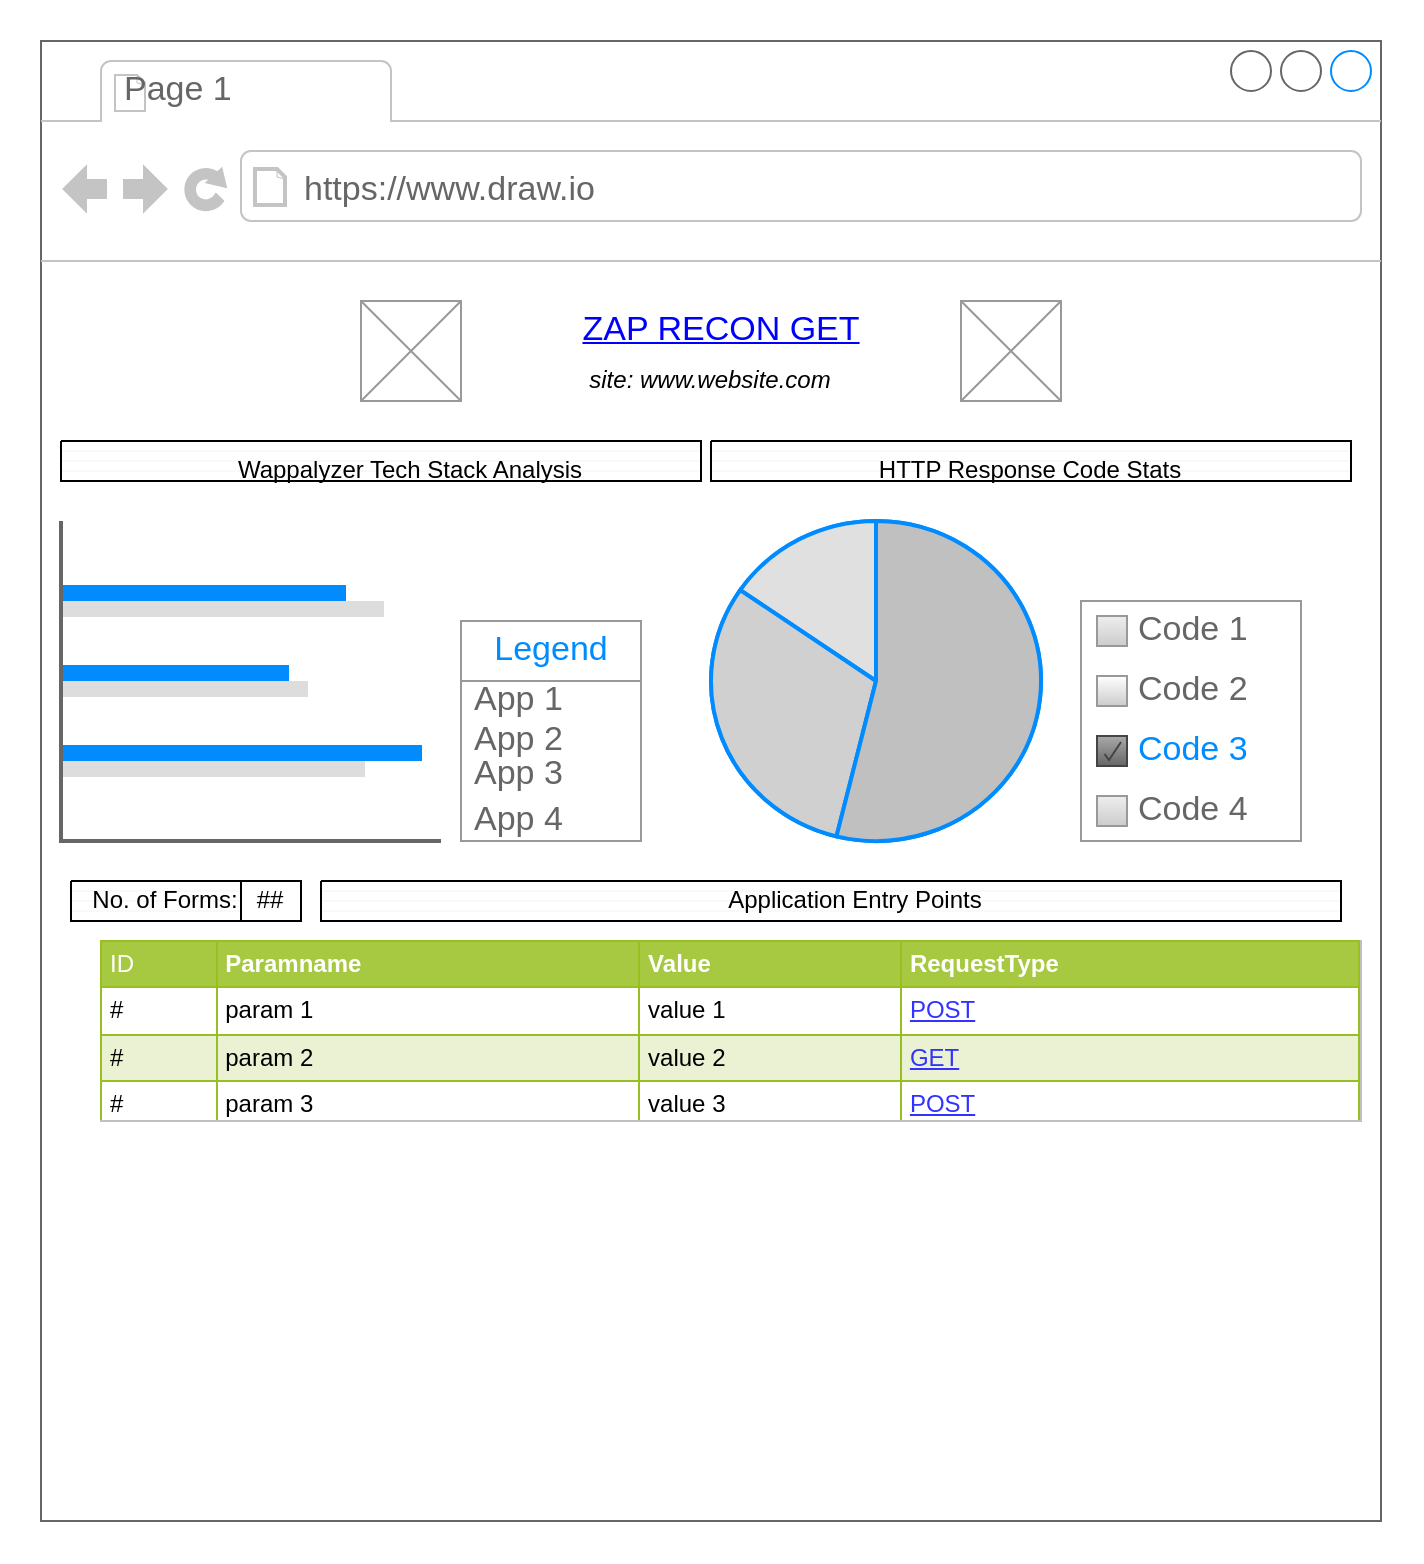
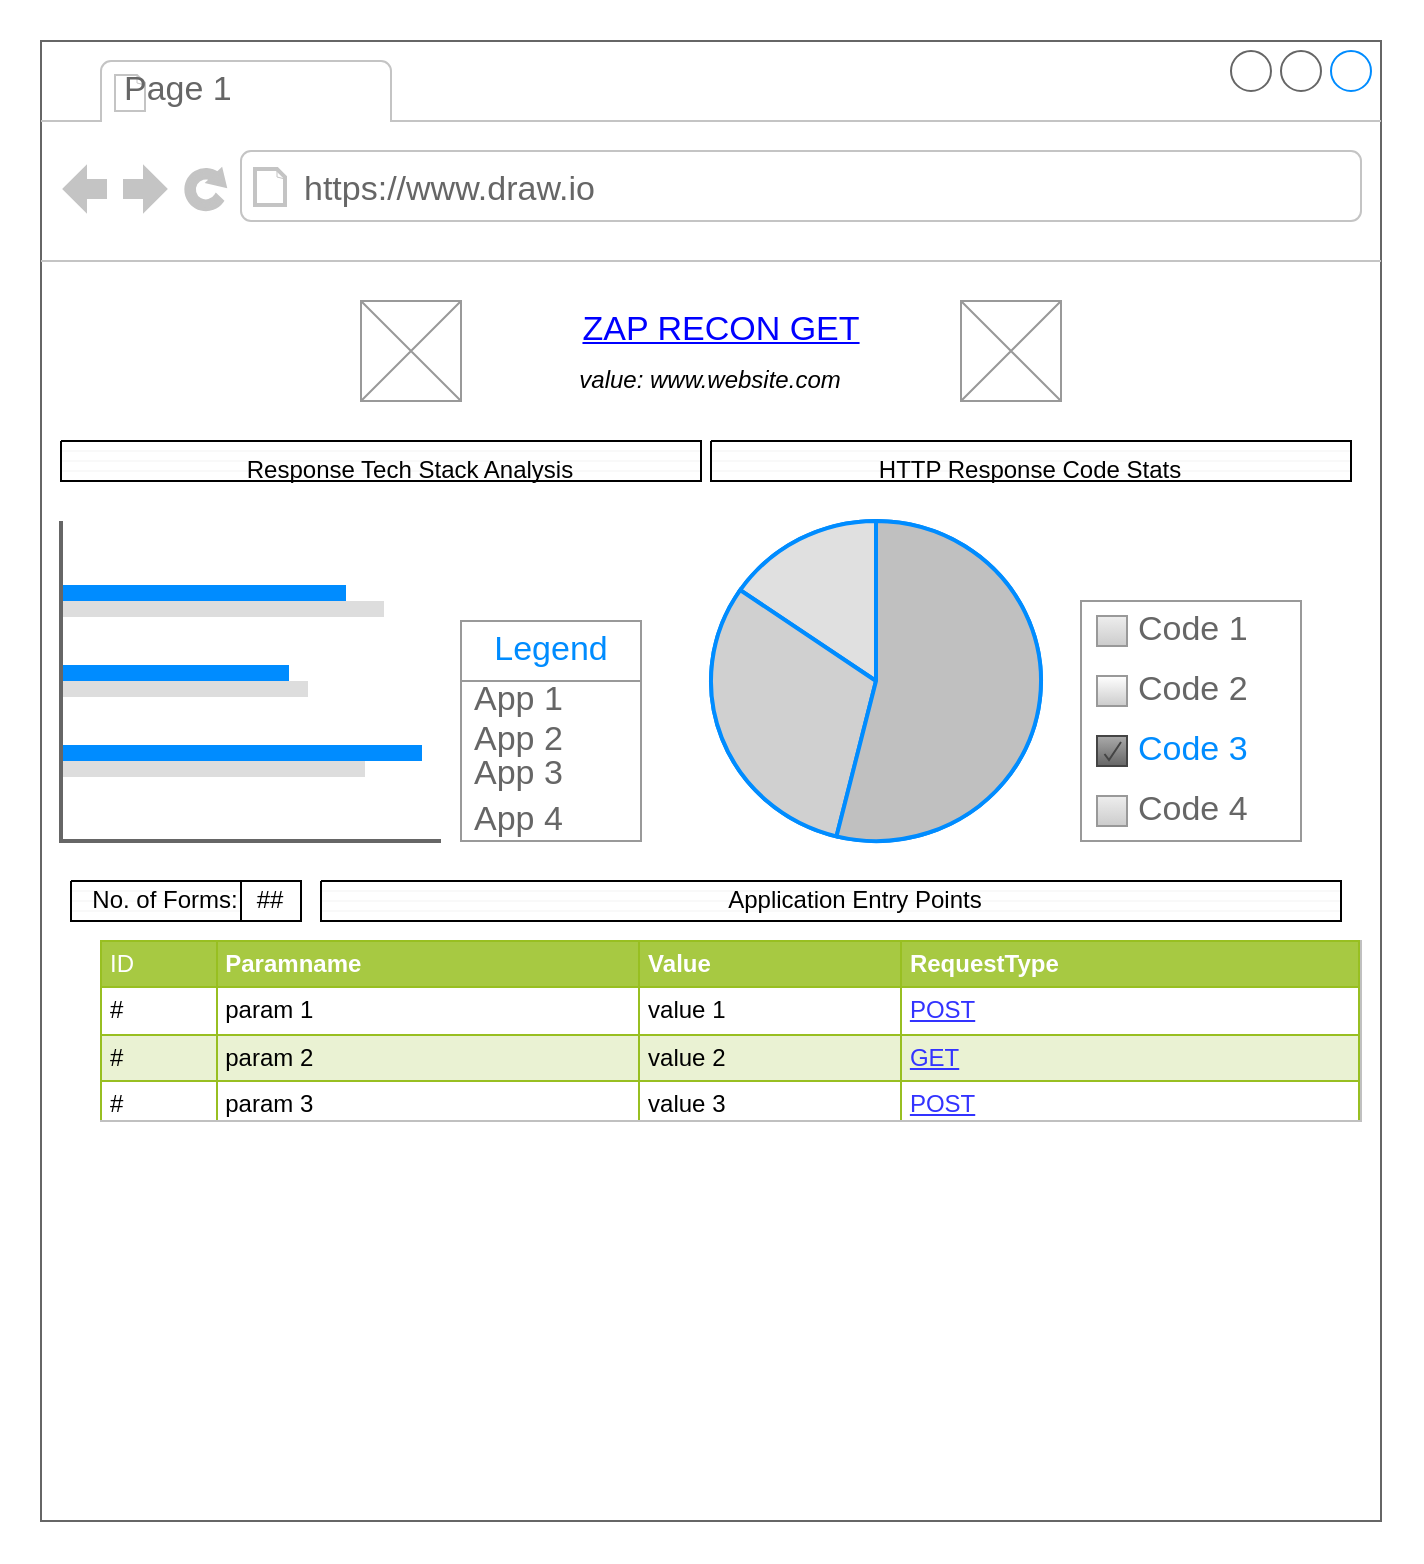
  <mxCell id="0" />
  <mxCell id="1" parent="0" />
  <mxCell id="2" value="" style="strokeWidth=1;shadow=0;dashed=0;align=center;html=1;shape=mxgraph.mockup.containers.browserWindow;rSize=0;strokeColor=#666666;strokeColor2=#008cff;strokeColor3=#c4c4c4;mainText=,;recursiveResize=0;" parent="1" vertex="1"><mxGeometry x="20" y="20" width="670" height="740" as="geometry" /></mxCell>
  <mxCell id="3" value="Page 1" style="strokeWidth=1;shadow=0;dashed=0;align=center;html=1;shape=mxgraph.mockup.containers.anchor;fontSize=17;fontColor=#666666;align=left;" parent="2" vertex="1"><mxGeometry x="40" y="12" width="110" height="26" as="geometry" /></mxCell>
  <mxCell id="4" value="https://www.draw.io" style="strokeWidth=1;shadow=0;dashed=0;align=center;html=1;shape=mxgraph.mockup.containers.anchor;rSize=0;fontSize=17;fontColor=#666666;align=left;" parent="2" vertex="1"><mxGeometry x="130" y="60" width="345" height="30" as="geometry" /></mxCell>
  <mxCell id="5" value="ZAP RECON GET" style="strokeWidth=1;shadow=0;dashed=0;align=center;html=1;shape=mxgraph.mockup.text.alphanumeric;linkText=;html=1;fontStyle=4;fontSize=17;fontColor=#0000ff;" parent="2" vertex="1"><mxGeometry x="240" y="120" width="200" height="50" as="geometry" /></mxCell>
  <mxCell id="6" value="" style="verticalLabelPosition=bottom;shadow=0;dashed=0;align=center;html=1;verticalAlign=top;strokeWidth=1;shape=mxgraph.mockup.graphics.simpleIcon;strokeColor=#999999;" parent="2" vertex="1"><mxGeometry x="160" y="130" width="50" height="50" as="geometry" /></mxCell>
  <mxCell id="7" value="" style="verticalLabelPosition=bottom;verticalAlign=top;html=1;shape=mxgraph.basic.patternFillRect;fillStyle=hor;step=5;fillStrokeWidth=0.2;fillStrokeColor=#dddddd;" parent="2" vertex="1"><mxGeometry x="10" y="200" width="320" height="20" as="geometry" /></mxCell>
- <mxCell id="8" value="Wappalyzer Tech Stack Analysis" style="text;html=1;strokeColor=none;fillColor=none;align=center;verticalAlign=middle;whiteSpace=wrap;rounded=0;" parent="2" vertex="1"><mxGeometry x="85" y="205" width="200" height="20" as="geometry" /></mxCell>
+ <mxCell id="8" value="Response Tech Stack Analysis" style="text;html=1;strokeColor=none;fillColor=none;align=center;verticalAlign=middle;whiteSpace=wrap;rounded=0;" parent="2" vertex="1"><mxGeometry x="85" y="205" width="200" height="20" as="geometry" /></mxCell>
  <mxCell id="9" value="" style="verticalLabelPosition=bottom;shadow=0;dashed=0;align=center;html=1;verticalAlign=top;strokeWidth=1;shape=mxgraph.mockup.graphics.pieChart;strokeColor=#008cff;parts=10,20,35;partColors=#e0e0e0,#d0d0d0,#c0c0c0,#b0b0b0,#a0a0a0;strokeWidth=2;" parent="2" vertex="1"><mxGeometry x="335" y="240" width="165" height="160" as="geometry" /></mxCell>
  <mxCell id="10" value="" style="verticalLabelPosition=bottom;shadow=0;dashed=0;align=center;html=1;verticalAlign=top;strokeWidth=1;shape=mxgraph.mockup.graphics.barChart;strokeColor=none;strokeColor2=none;strokeColor3=#666666;fillColor2=#008cff;fillColor3=#dddddd;" parent="2" vertex="1"><mxGeometry x="10" y="240" width="190" height="160" as="geometry" /></mxCell>
  <mxCell id="11" value="" style="strokeWidth=1;shadow=0;dashed=0;align=center;html=1;shape=mxgraph.mockup.forms.rrect;rSize=0;strokeColor=#999999;fillColor=#ffffff;recursiveResize=0;" parent="2" vertex="1"><mxGeometry x="520" y="280" width="110" height="120" as="geometry" /></mxCell>
  <mxCell id="12" value="Code 1" style="strokeWidth=1;shadow=0;dashed=0;align=center;html=1;shape=mxgraph.mockup.forms.rrect;rSize=0;fillColor=#eeeeee;strokeColor=#999999;gradientColor=#cccccc;align=left;spacingLeft=4;fontSize=17;fontColor=#666666;labelPosition=right;" parent="11" vertex="1"><mxGeometry x="8" y="7.5" width="15" height="15" as="geometry" /></mxCell>
  <mxCell id="13" value="Code 2" style="strokeWidth=1;shadow=0;dashed=0;align=center;html=1;shape=mxgraph.mockup.forms.rrect;rSize=0;strokeColor=#999999;gradientColor=#cccccc;align=left;spacingLeft=4;fontSize=17;fontColor=#666666;labelPosition=right;" parent="11" vertex="1"><mxGeometry x="8" y="37.5" width="15" height="15" as="geometry" /></mxCell>
  <mxCell id="14" value="Code 3" style="strokeWidth=1;shadow=0;dashed=0;align=center;html=1;shape=mxgraph.mockup.forms.checkbox;rSize=0;resizable=0;fillColor=#aaaaaa;strokeColor=#444444;gradientColor=#666666;align=left;spacingLeft=4;fontSize=17;fontColor=#008cff;labelPosition=right;" parent="11" vertex="1"><mxGeometry x="8" y="67.5" width="15" height="15" as="geometry" /></mxCell>
  <mxCell id="15" value="Code 4" style="strokeWidth=1;shadow=0;dashed=0;align=center;html=1;shape=mxgraph.mockup.forms.rrect;rSize=0;fillColor=#eeeeee;strokeColor=#999999;gradientColor=#cccccc;align=left;spacingLeft=4;fontSize=17;fontColor=#666666;labelPosition=right;" parent="11" vertex="1"><mxGeometry x="8" y="97.5" width="15" height="15" as="geometry" /></mxCell>
  <mxCell id="16" value="" style="strokeWidth=1;shadow=0;dashed=0;align=center;html=1;shape=mxgraph.mockup.forms.rrect;rSize=0;strokeColor=#999999;fillColor=#ffffff;" vertex="1" parent="2"><mxGeometry x="210" y="290" width="90" height="110" as="geometry" /></mxCell>
  <mxCell id="17" value="Legend" style="strokeWidth=1;shadow=0;dashed=0;align=center;html=1;shape=mxgraph.mockup.forms.rrect;rSize=0;strokeColor=#999999;fontColor=#008cff;fontSize=17;fillColor=#ffffff;resizeWidth=1;" vertex="1" parent="16"><mxGeometry width="90.0" height="30" relative="1" as="geometry" /></mxCell>
  <mxCell id="18" value="App 1" style="strokeWidth=1;shadow=0;dashed=0;align=center;html=1;shape=mxgraph.mockup.forms.anchor;fontSize=17;fontColor=#666666;align=left;spacingLeft=5;resizeWidth=1;" vertex="1" parent="16"><mxGeometry width="90.0" height="20" relative="1" as="geometry"><mxPoint y="30" as="offset" /></mxGeometry></mxCell>
  <mxCell id="19" value="App 2" style="strokeWidth=1;shadow=0;dashed=0;align=center;html=1;shape=mxgraph.mockup.forms.anchor;fontSize=17;fontColor=#666666;align=left;spacingLeft=5;resizeWidth=1;" vertex="1" parent="16"><mxGeometry width="90.0" height="20" relative="1" as="geometry"><mxPoint y="50" as="offset" /></mxGeometry></mxCell>
  <mxCell id="20" value="App 4" style="strokeWidth=1;shadow=0;dashed=0;align=center;html=1;shape=mxgraph.mockup.forms.anchor;fontSize=17;fontColor=#666666;align=left;spacingLeft=5;resizeWidth=1;" vertex="1" parent="16"><mxGeometry width="90.0" height="20" relative="1" as="geometry"><mxPoint y="90" as="offset" /></mxGeometry></mxCell>
  <mxCell id="21" value="App 3" style="strokeWidth=1;shadow=0;dashed=0;align=center;html=1;shape=mxgraph.mockup.forms.anchor;fontSize=17;fontColor=#666666;align=left;spacingLeft=5;resizeWidth=1;" vertex="1" parent="16"><mxGeometry y="70.005" width="90.0" height="13.75" as="geometry" /></mxCell>
  <mxCell id="22" value="##" style="text;html=1;fillColor=none;align=center;verticalAlign=middle;whiteSpace=wrap;rounded=0;shadow=0;strokeColor=#000000;" vertex="1" parent="2"><mxGeometry x="100" y="420" width="30" height="20" as="geometry" /></mxCell>
- <mxCell id="23" value="&lt;i&gt;site: www.website.com&lt;br&gt;&lt;/i&gt;" style="text;html=1;strokeColor=none;fillColor=none;align=center;verticalAlign=middle;whiteSpace=wrap;rounded=0;shadow=0;" vertex="1" parent="2"><mxGeometry x="230" y="160" width="210" height="20" as="geometry" /></mxCell>
+ <mxCell id="23" value="&lt;i&gt;value: www.website.com&lt;br&gt;&lt;/i&gt;" style="text;html=1;strokeColor=none;fillColor=none;align=center;verticalAlign=middle;whiteSpace=wrap;rounded=0;shadow=0;" vertex="1" parent="2"><mxGeometry x="230" y="160" width="210" height="20" as="geometry" /></mxCell>
  <mxCell id="24" value="&lt;table style=&quot;width: 100% ; height: 100% ; border-collapse: collapse&quot; width=&quot;100%&quot; cellpadding=&quot;4&quot; border=&quot;1&quot;&gt;&lt;tbody&gt;&lt;tr style=&quot;background-color: #a7c942 ; color: #ffffff ; border: 1px solid #98bf21&quot;&gt;&lt;td&gt;ID&lt;/td&gt;&lt;th align=&quot;left&quot;&gt;Paramname&lt;/th&gt;&lt;th align=&quot;left&quot;&gt;Value&lt;/th&gt;&lt;th align=&quot;left&quot;&gt;RequestType&lt;/th&gt;&lt;/tr&gt;&lt;tr style=&quot;border: 1px solid #98bf21&quot;&gt;&lt;td&gt;#&lt;br&gt;&lt;/td&gt;&lt;td&gt;param 1&lt;br&gt;&lt;/td&gt;&lt;td&gt;value 1&lt;br&gt;&lt;/td&gt;&lt;td&gt;&lt;font color=&quot;#3333FF&quot;&gt;&lt;u&gt;POST&lt;/u&gt;&lt;/font&gt;&lt;/td&gt;&lt;/tr&gt;&lt;tr style=&quot;background-color: #eaf2d3 ; border: 1px solid #98bf21&quot;&gt;&lt;td&gt;#&lt;br&gt;&lt;/td&gt;&lt;td&gt;param 2&lt;br&gt;&lt;/td&gt;&lt;td&gt;value 2&lt;br&gt;&lt;/td&gt;&lt;td&gt;&lt;font color=&quot;#3333FF&quot;&gt;&lt;u&gt;GET&lt;/u&gt;&lt;/font&gt;&lt;/td&gt;&lt;/tr&gt;&lt;tr style=&quot;border: 1px solid #98bf21&quot;&gt;&lt;td&gt;#&lt;br&gt;&lt;/td&gt;&lt;td&gt;param 3&lt;br&gt;&lt;/td&gt;&lt;td&gt;value 3&lt;br&gt;&lt;/td&gt;&lt;td&gt;&lt;font color=&quot;#3333FF&quot;&gt;&lt;u&gt;POST&lt;/u&gt;&lt;/font&gt;&lt;/td&gt;&lt;/tr&gt;&lt;/tbody&gt;&lt;/table&gt;" style="text;html=1;strokeColor=#c0c0c0;overflow=fill;rounded=0;shadow=0;fillColor=#ffffff;" vertex="1" parent="2"><mxGeometry x="30" y="450" width="630" height="90" as="geometry" /></mxCell>
  <mxCell id="25" value="" style="verticalLabelPosition=bottom;shadow=0;dashed=0;align=center;html=1;verticalAlign=top;strokeWidth=1;shape=mxgraph.mockup.graphics.simpleIcon;strokeColor=#999999;" parent="1" vertex="1"><mxGeometry x="480" y="150" width="50" height="50" as="geometry" /></mxCell>
  <mxCell id="26" value="" style="verticalLabelPosition=bottom;verticalAlign=top;html=1;shape=mxgraph.basic.patternFillRect;fillStyle=hor;step=5;fillStrokeWidth=0.2;fillStrokeColor=#dddddd;" parent="1" vertex="1"><mxGeometry x="355" y="220" width="320" height="20" as="geometry" /></mxCell>
  <mxCell id="27" value="HTTP Response Code Stats" style="text;html=1;strokeColor=none;fillColor=none;align=center;verticalAlign=middle;whiteSpace=wrap;rounded=0;" parent="1" vertex="1"><mxGeometry x="430" y="225" width="170" height="20" as="geometry" /></mxCell>
  <mxCell id="28" value="" style="verticalLabelPosition=bottom;verticalAlign=top;html=1;shape=mxgraph.basic.patternFillRect;fillStyle=hor;step=5;fillStrokeWidth=0.2;fillStrokeColor=#dddddd;" vertex="1" parent="1"><mxGeometry x="160" y="440" width="510" height="20" as="geometry" /></mxCell>
  <mxCell id="29" value="" style="verticalLabelPosition=bottom;verticalAlign=top;html=1;shape=mxgraph.basic.patternFillRect;fillStyle=hor;step=5;fillStrokeWidth=0.2;fillStrokeColor=#dddddd;" vertex="1" parent="1"><mxGeometry x="35" y="440" width="85" height="20" as="geometry" /></mxCell>
  <mxCell id="30" value="No. of Forms:" style="text;html=1;strokeColor=none;fillColor=none;align=center;verticalAlign=middle;whiteSpace=wrap;rounded=0;" parent="1" vertex="1"><mxGeometry x="35" y="440" width="95" height="20" as="geometry" /></mxCell>
  <mxCell id="31" value="Application Entry Points" style="text;html=1;strokeColor=none;fillColor=none;align=center;verticalAlign=middle;whiteSpace=wrap;rounded=0;" vertex="1" parent="1"><mxGeometry x="360" y="440" width="135" height="20" as="geometry" /></mxCell>
